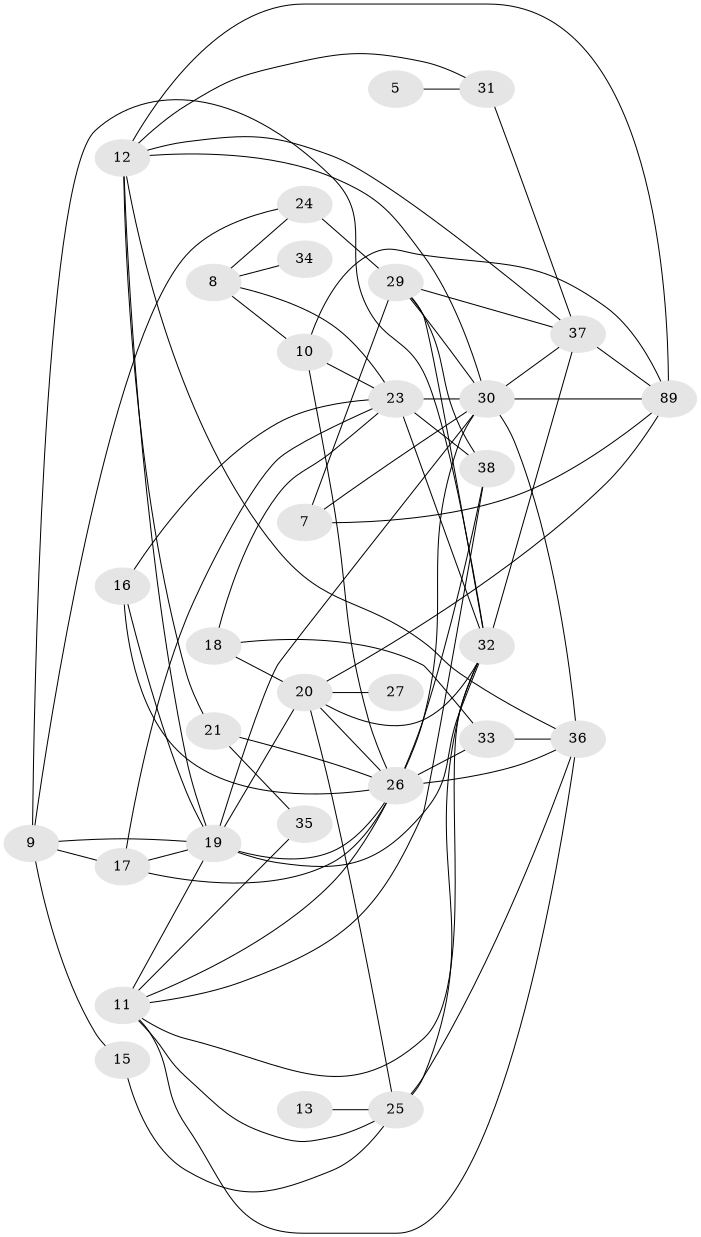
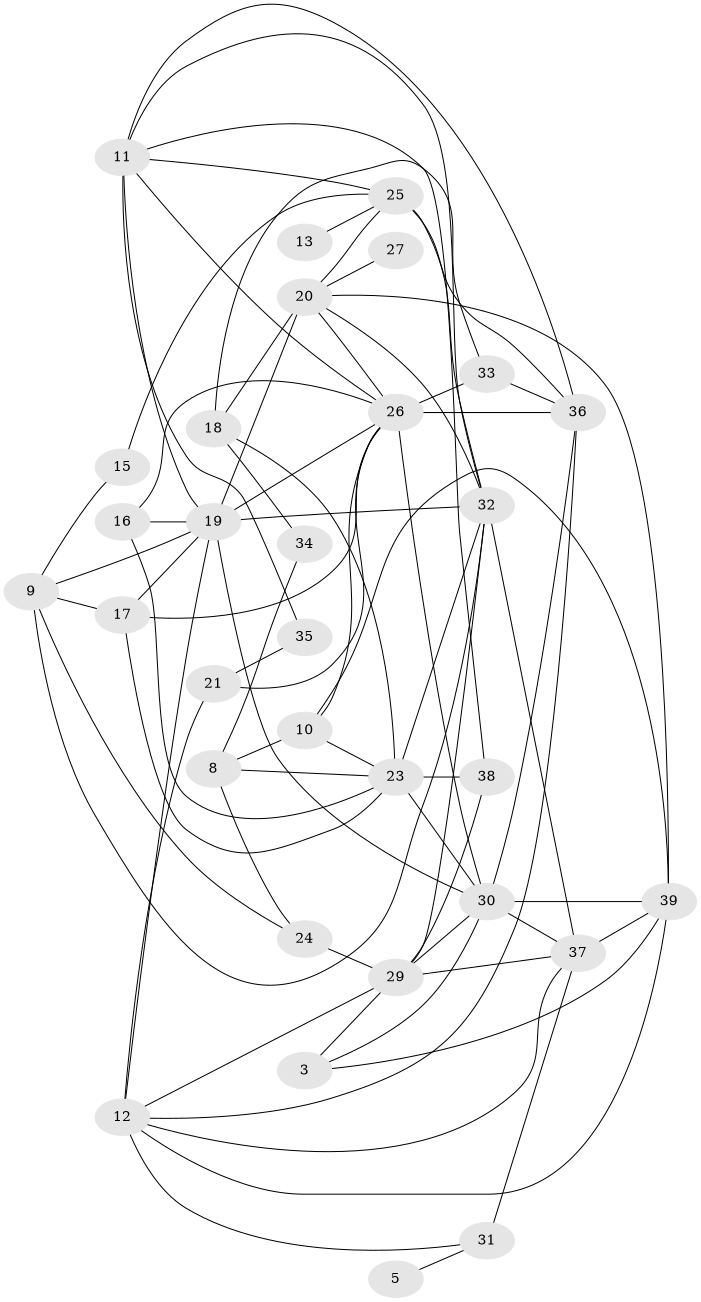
  graph {
    rankdir=LR
    node [color=gray90 style=filled]
    edge [weight=1.0]
-   3 [label=7]
+   3
    29
    30
-   39 [label=89]
+   39
    32
    38
    37
    36
    5
    31
    8
    10
    23
    24
    34
    26
    9
    15
    17
    19
    25
    20
    33
    11
    35
    12
    21
    13
    16
    18
    27
    3 -- 29
    3 -- 30
    3 -- 39
    29 -- 30
    29 -- 32
    29 -- 38
    29 -- 37
    30 -- 39 [weight=2.0]
    30 -- 37 [weight=2.0]
    30 -- 36 [weight=2.0]
    32 -- 37
    37 -- 39
    5 -- 31
    31 -- 37 [weight=2.0]
    8 -- 10
    8 -- 23 [weight=2.0]
    8 -- 24 [weight=2.0]
    8 -- 34
    10 -- 39
    10 -- 23
    10 -- 26
    23 -- 30
    23 -- 32
    23 -- 38
    24 -- 29 [weight=2.0]
    26 -- 30
-   26 -- 38
    26 -- 36
    26 -- 33
    9 -- 32
    9 -- 24
    9 -- 15 [weight=2.0]
    9 -- 17
    9 -- 19
    15 -- 25
    17 -- 23
    17 -- 26
    17 -- 19
    19 -- 30
    19 -- 32 [weight=2.0]
    19 -- 26
    19 -- 20
    25 -- 32
    25 -- 36
    20 -- 39
    20 -- 32
    20 -- 26
    20 -- 25
    20 -- 27
    33 -- 36
    11 -- 32
    11 -- 38
    11 -- 36
    11 -- 26
    11 -- 19
    11 -- 25
    11 -- 35
-   12 -- 30
+   12 -- 29
    12 -- 39
    12 -- 37
    12 -- 36
    12 -- 31
    12 -- 19
    12 -- 21
    21 -- 26
    21 -- 35
    13 -- 25
    16 -- 23 [weight=2.0]
    16 -- 26
    16 -- 19
    18 -- 23
+   18 -- 34
    18 -- 20
    18 -- 33
  }
